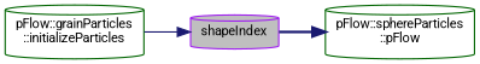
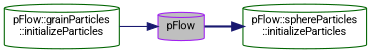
  digraph {
    fontname=Roboto
    rankdir=RL
    node [color=darkgreen fillcolor=white fontname=Roboto fontsize=10 shape=cylinder style=filled]
    edge [color=midnightblue dir=back fontname=Roboto fontsize=10 labelfontname=Helvetica labelfontsize=10]
-   n1 [color=purple fillcolor=grey75 fontcolor=black height=0.2 label=shapeIndex width=0.4]
+   n1 [color=purple fillcolor=grey75 fontcolor=black height=0.2 label=pFlow width=0.4]
    n2 [height=0.2 label="pFlow::grainParticles\l::initializeParticles" width=0.4]
-   n3 [height=0.2 label="pFlow::sphereParticles\l::pFlow" width=0.4]
+   n3 [height=0.2 label="pFlow::sphereParticles\l::initializeParticles" width=0.4]
    n1 -> n2 [style=solid]
    n3 -> n1 [style=bold]
  }
